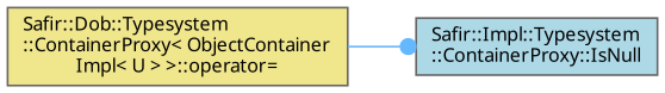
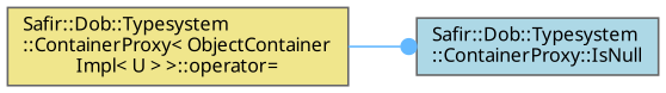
  digraph {
    rankdir=LR
    fontname="Noto Sans"
    node [fontname="Noto Sans" fontsize=10 shape=box style=filled]
    n1 [color=gray40 fillcolor=khaki fontcolor=black height=0.2 label="Safir::Dob::Typesystem\l::ContainerProxy\< ObjectContainer\lImpl\< U \> \>::operator=" width=0.4]
-   n2 [color=grey40 fillcolor=lightblue height=0.2 label="Safir::Impl::Typesystem\l::ContainerProxy::IsNull" width=0.4]
+   n2 [color=grey40 fillcolor=lightblue height=0.2 label="Safir::Dob::Typesystem\l::ContainerProxy::IsNull" width=0.4]
    n1 -> n2 [color=steelblue1 fontname="Noto Sans" fontsize=10 labelfontname=Helvetica labelfontsize=10 style=solid arrowhead=dot]
  }
